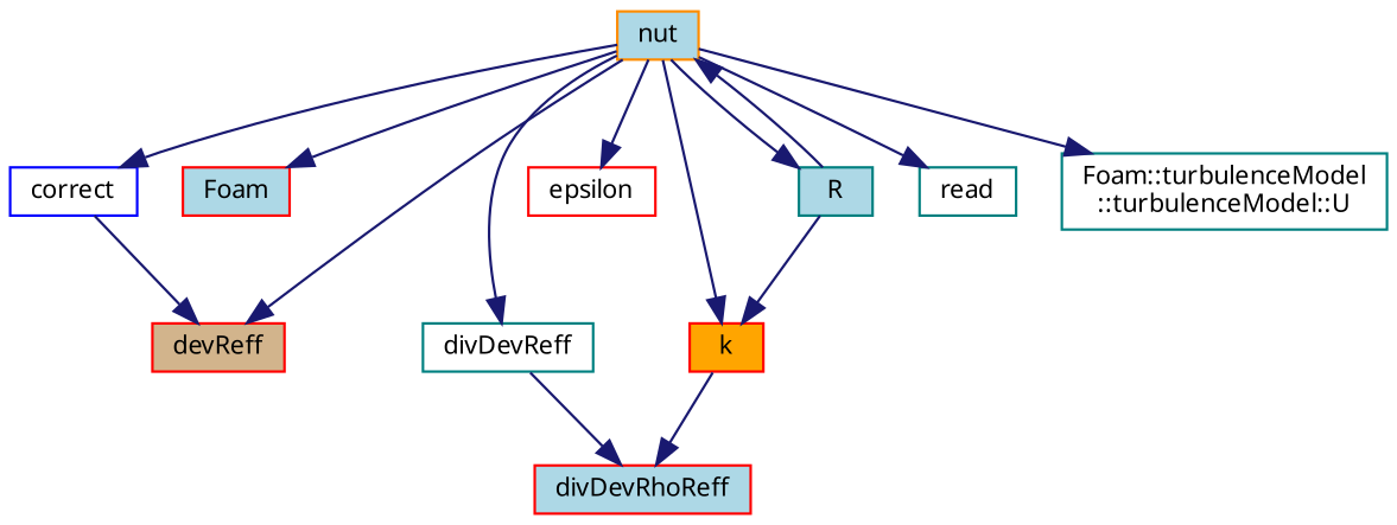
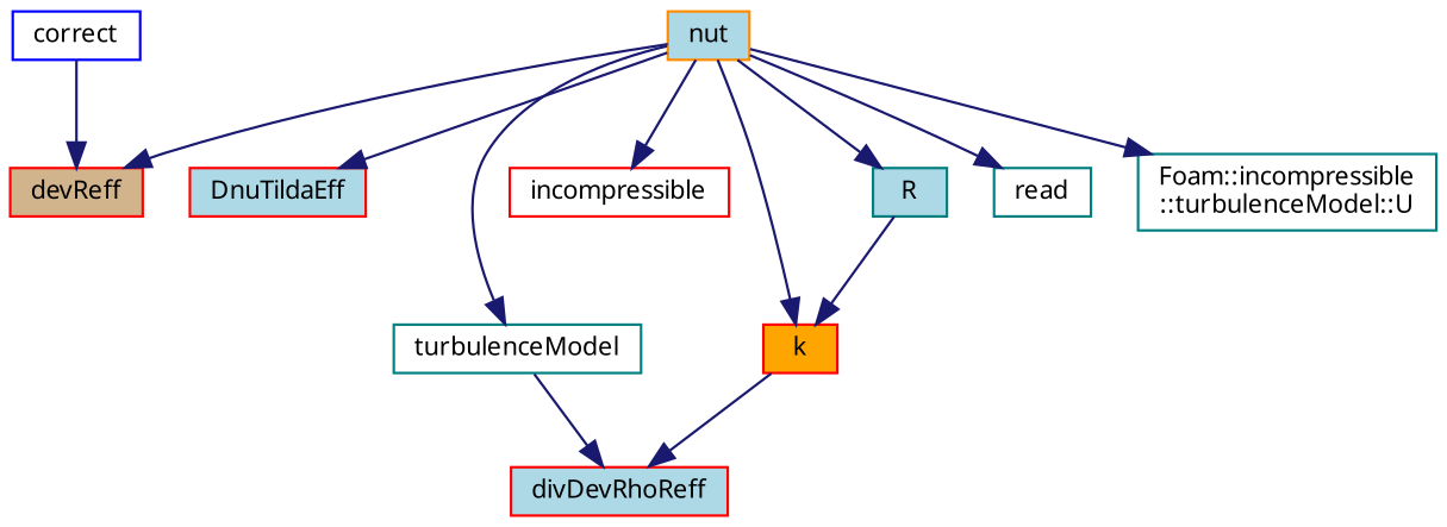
  digraph {
    fontname="Noto Sans"
    rankdir=TB
    node [color=red fillcolor=white fontname="Noto Sans" fontsize=10 shape=record style=filled]
    edge [color=midnightblue fontname="Noto Sans" fontsize=10 labelfontname=FreeSans labelfontsize=10 style=solid]
    n1 [color=darkorange fillcolor=lightblue fontcolor=black height=0.2 label=nut width=0.4]
    n2 [color=blue height=0.2 label=correct width=0.4]
-   n3 [fillcolor=lightblue height=0.2 label=Foam width=0.4]
+   n3 [fillcolor=lightblue height=0.2 label=DnuTildaEff width=0.4]
    n4 [fillcolor=tan height=0.2 label=devReff width=0.4]
-   n5 [color=teal height=0.2 label=divDevReff width=0.4]
-   n6 [height=0.2 label=epsilon width=0.4]
+   n5 [color=teal height=0.2 label=turbulenceModel width=0.4]
+   n6 [height=0.2 label=incompressible width=0.4]
    n7 [fillcolor=orange height=0.2 label=k width=0.4]
    n8 [color=teal fillcolor=lightblue height=0.2 label=R width=0.4]
    n9 [color=teal height=0.2 label=read width=0.4]
-   n10 [color=teal height=0.2 label="Foam::turbulenceModel\l::turbulenceModel::U" width=0.4]
+   n10 [color=teal height=0.2 label="Foam::incompressible\l::turbulenceModel::U" width=0.4]
    n11 [fillcolor=lightblue height=0.2 label=divDevRhoReff width=0.4]
-   n1 -> n2
    n1 -> n3
    n1 -> n4
    n1 -> n5
    n1 -> n6
    n1 -> n7
    n1 -> n8
    n1 -> n9
    n1 -> n10
    n2 -> n4
    n5 -> n11
    n7 -> n11
-   n8 -> n1
    n8 -> n7
  }
